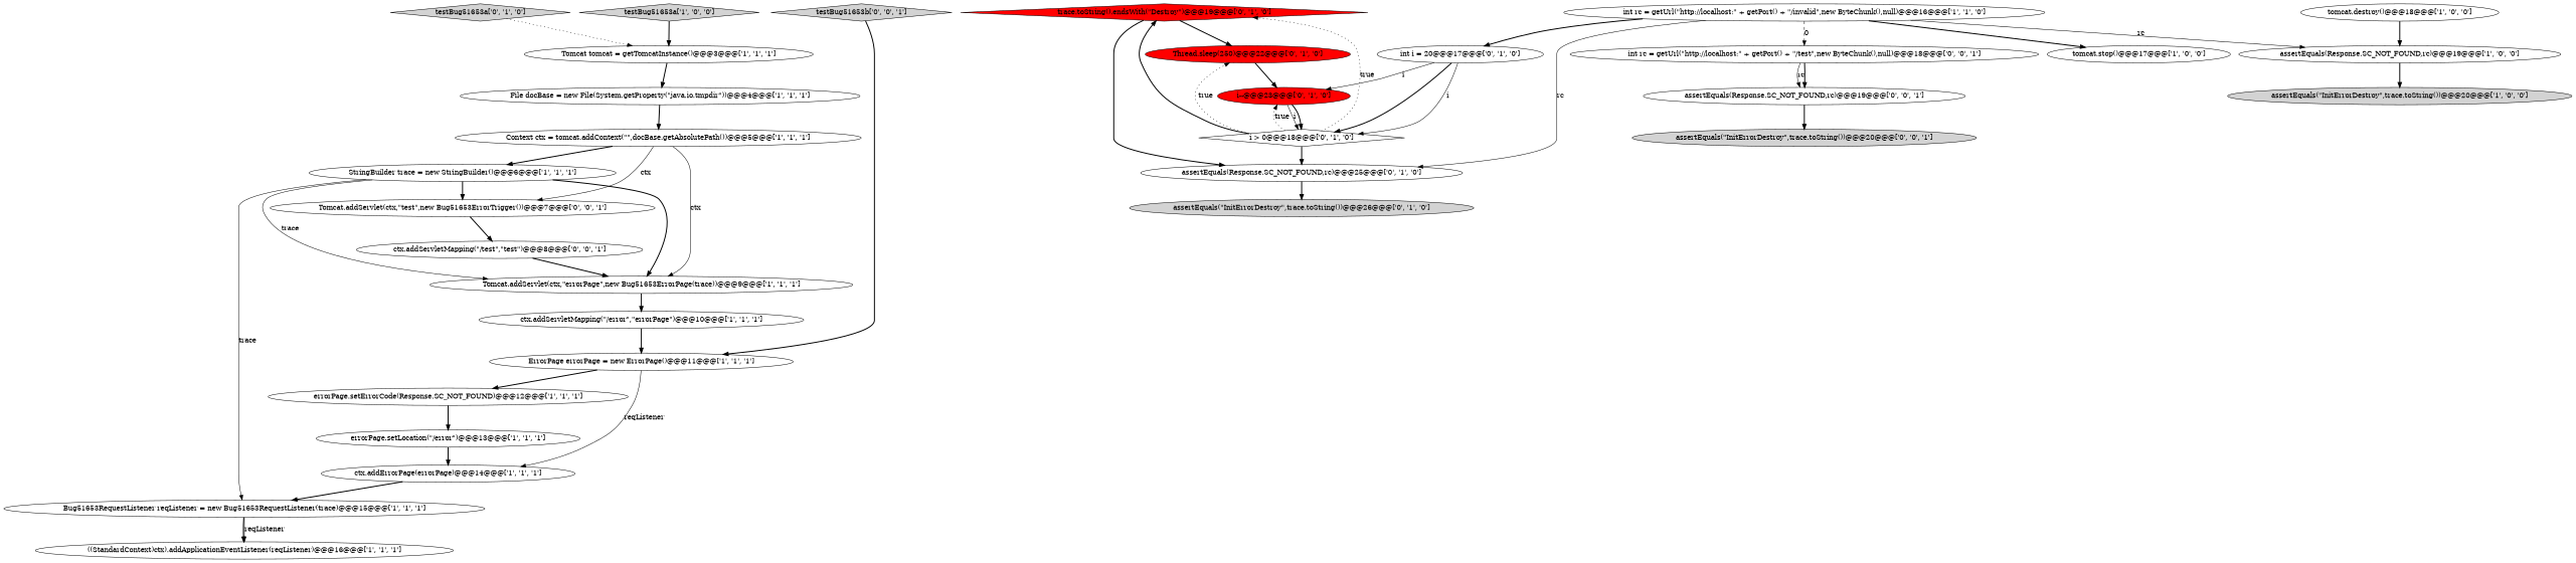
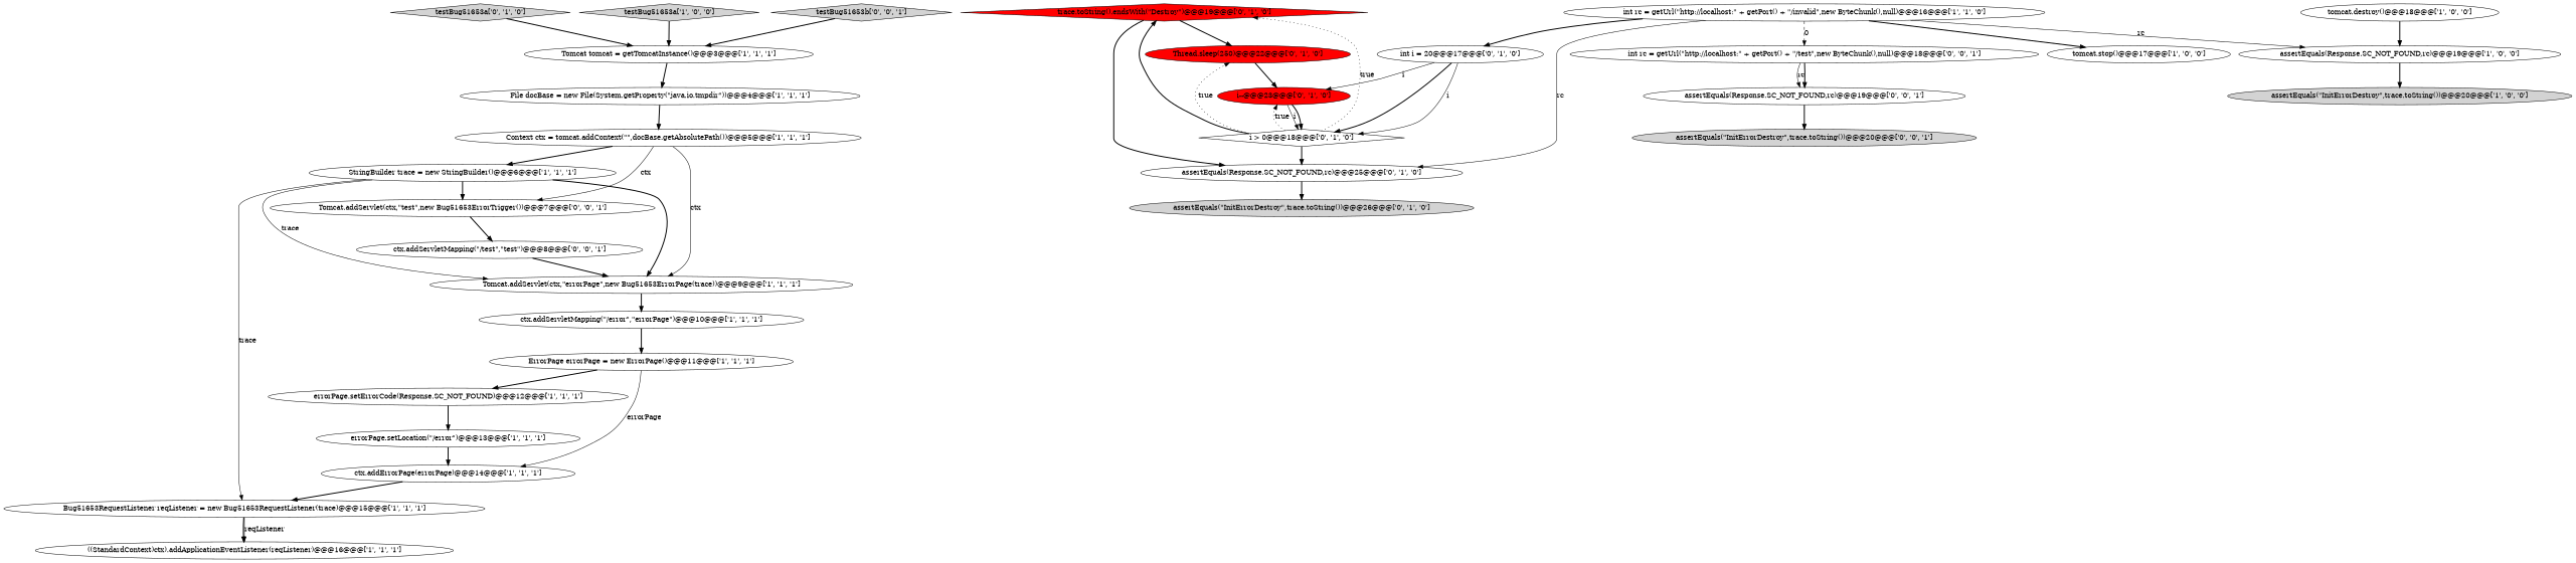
  digraph {
    node [fillcolor=white shape=ellipse style=filled]
    edge [style=bold]
    n1 [label="errorPage.setLocation(\"/error\")@@@13@@@['1', '1', '1']"]
    n2 [label="ctx.addErrorPage(errorPage)@@@14@@@['1', '1', '1']"]
    n3 [label="Bug51653RequestListener reqListener = new Bug51653RequestListener(trace)@@@15@@@['1', '1', '1']"]
    n4 [fillcolor=lightgray label="assertEquals(\"InitErrorDestroy\",trace.toString())@@@26@@@['0', '1', '0']"]
    n5 [label="((StandardContext)ctx).addApplicationEventListener(reqListener)@@@16@@@['1', '1', '1']"]
    n6 [fillcolor=red label="trace.toString().endsWith(\"Destroy\")@@@19@@@['0', '1', '0']" shape=diamond]
    n7 [fillcolor=red label="Thread.sleep(250)@@@22@@@['0', '1', '0']"]
    n8 [label="assertEquals(Response.SC_NOT_FOUND,rc)@@@25@@@['0', '1', '0']"]
    n9 [fillcolor=red label="i--@@@23@@@['0', '1', '0']"]
    n10 [label="int rc = getUrl(\"http://localhost:\" + getPort() + \"/invalid\",new ByteChunk(),null)@@@16@@@['1', '1', '0']"]
    n11 [label="int rc = getUrl(\"http://localhost:\" + getPort() + \"/test\",new ByteChunk(),null)@@@18@@@['0', '0', '1']"]
    n12 [label="assertEquals(Response.SC_NOT_FOUND,rc)@@@19@@@['1', '0', '0']"]
    n13 [label="int i = 20@@@17@@@['0', '1', '0']"]
    n14 [label="tomcat.stop()@@@17@@@['1', '0', '0']"]
    n15 [label="assertEquals(Response.SC_NOT_FOUND,rc)@@@19@@@['0', '0', '1']"]
    n16 [fillcolor=lightgray label="assertEquals(\"InitErrorDestroy\",trace.toString())@@@20@@@['1', '0', '0']"]
    n17 [label="i > 0@@@18@@@['0', '1', '0']" shape=diamond]
    n18 [label="ctx.addServletMapping(\"/error\",\"errorPage\")@@@10@@@['1', '1', '1']"]
    n19 [label="ErrorPage errorPage = new ErrorPage()@@@11@@@['1', '1', '1']"]
    n20 [label="errorPage.setErrorCode(Response.SC_NOT_FOUND)@@@12@@@['1', '1', '1']"]
    n21 [fillcolor=lightgray label="assertEquals(\"InitErrorDestroy\",trace.toString())@@@20@@@['0', '0', '1']"]
    n22 [label="tomcat.destroy()@@@18@@@['1', '0', '0']"]
    n23 [label="Tomcat.addServlet(ctx,\"test\",new Bug51653ErrorTrigger())@@@7@@@['0', '0', '1']"]
    n24 [label="ctx.addServletMapping(\"/test\",\"test\")@@@8@@@['0', '0', '1']"]
    n25 [label="Tomcat.addServlet(ctx,\"errorPage\",new Bug51653ErrorPage(trace))@@@9@@@['1', '1', '1']"]
    n26 [label="Context ctx = tomcat.addContext(\"\",docBase.getAbsolutePath())@@@5@@@['1', '1', '1']"]
    n27 [label="StringBuilder trace = new StringBuilder()@@@6@@@['1', '1', '1']"]
    n28 [fillcolor=lightgray label="testBug51653a['0', '1', '0']" shape=diamond]
    n29 [label="Tomcat tomcat = getTomcatInstance()@@@3@@@['1', '1', '1']"]
    n30 [label="File docBase = new File(System.getProperty(\"java.io.tmpdir\"))@@@4@@@['1', '1', '1']"]
    n31 [fillcolor=lightgray label="testBug51653a['1', '0', '0']" shape=diamond]
    n32 [fillcolor=lightgray label="testBug51653b['0', '0', '1']" shape=diamond]
    n1 -> n2
    n2 -> n3
    n3 -> n5
    n3 -> n5 [label=reqListener style=solid]
    n6 -> n7
    n6 -> n8
    n7 -> n9
    n8 -> n4
    n9 -> n17 [label=i style=solid]
    n9 -> n17
    n10 -> n8 [label=rc style=solid]
    n10 -> n11 [label=0 style=dashed]
    n10 -> n12 [label=rc style=solid]
    n10 -> n13
    n10 -> n14
    n11 -> n15 [label=rc style=solid]
    n11 -> n15
    n12 -> n16
    n13 -> n9 [label=i style=solid]
    n13 -> n17 [label=i style=solid]
    n13 -> n17
    n15 -> n21
    n17 -> n6
    n17 -> n6 [label=true style=dotted]
    n17 -> n7 [label=true style=dotted]
    n17 -> n8
    n17 -> n9 [label=true style=dotted]
    n18 -> n19
-   n19 -> n2 [label=reqListener style=solid]
+   n19 -> n2 [label=errorPage style=solid]
    n19 -> n20
    n20 -> n1
    n22 -> n12
    n23 -> n24
    n24 -> n25
    n25 -> n18
    n26 -> n23 [label=ctx style=solid]
    n26 -> n25 [label=ctx style=solid]
    n26 -> n27
    n27 -> n3 [label=trace style=solid]
    n27 -> n23
    n27 -> n25 [label=trace style=solid]
    n27 -> n25
-   n28 -> n29 [style=dotted]
+   n28 -> n29
    n29 -> n30
    n30 -> n26
    n31 -> n29
-   n32 -> n19
+   n32 -> n29
  }
